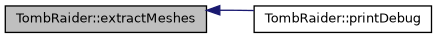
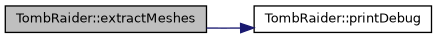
  digraph {
    rankdir=LR
    node [color=black fontname=Helvetica fontsize=10 shape=record style=filled]
    n1 [fillcolor=grey75 fontcolor=black height=0.2 label="TombRaider::extractMeshes" width=0.4]
    n2 [fillcolor=white height=0.2 label="TombRaider::printDebug" width=0.4]
-   n2 -> n1 [color=midnightblue fontname=Helvetica fontsize=10 labelfontname=Helvetica labelfontsize=10 style=solid]
+   n1 -> n2 [color=midnightblue fontname=Helvetica fontsize=10 labelfontname=Helvetica labelfontsize=10 style=solid]
  }
